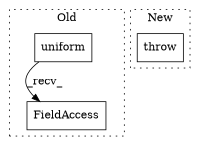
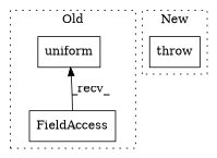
  digraph {
    node [shape=box]
    n1 [a=32 l=9 label=uniform s=6347]
    n2 [a=22 l=12 label=FieldAccess s=6334]
    n3 [a=53 l=6 label=throw s=5474]
    subgraph cluster_1 {
      label=Old
      style=dotted
      n1
      n2
    }
    subgraph cluster_2 {
      label=New
      style=dotted
      n3
    }
-   n1 -> n2 [label=_recv_]
+   n2 -> n1 [label=_recv_]
  }
